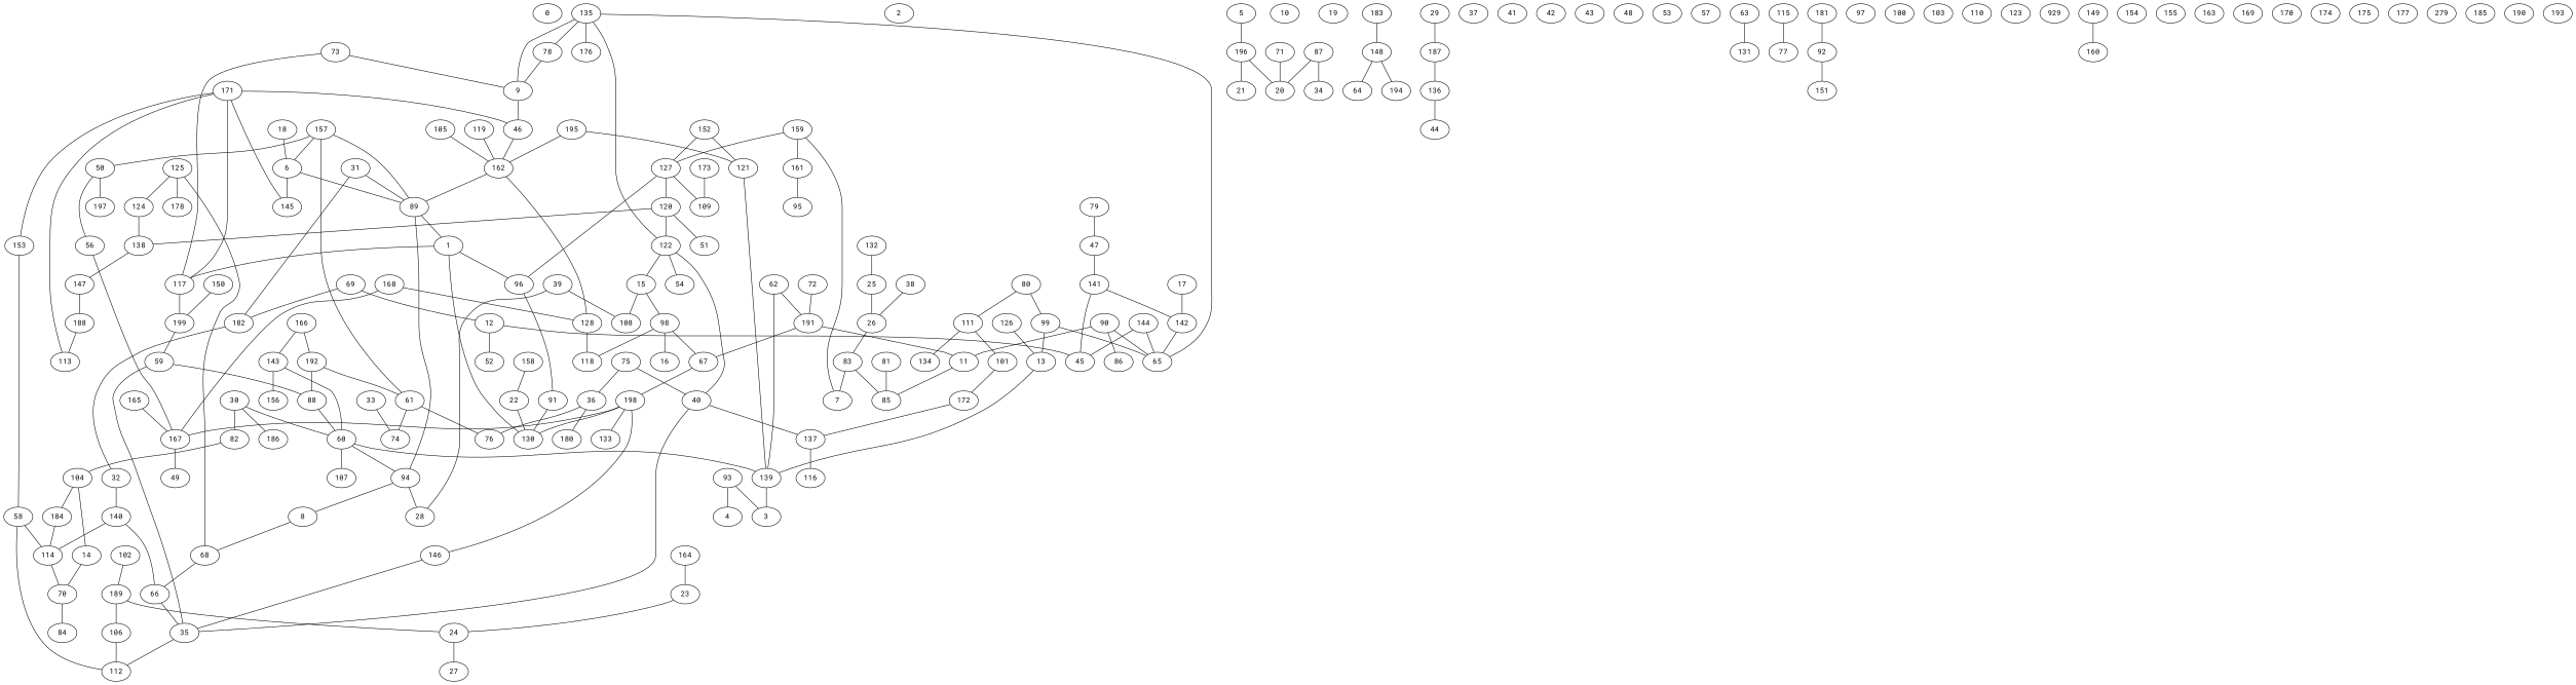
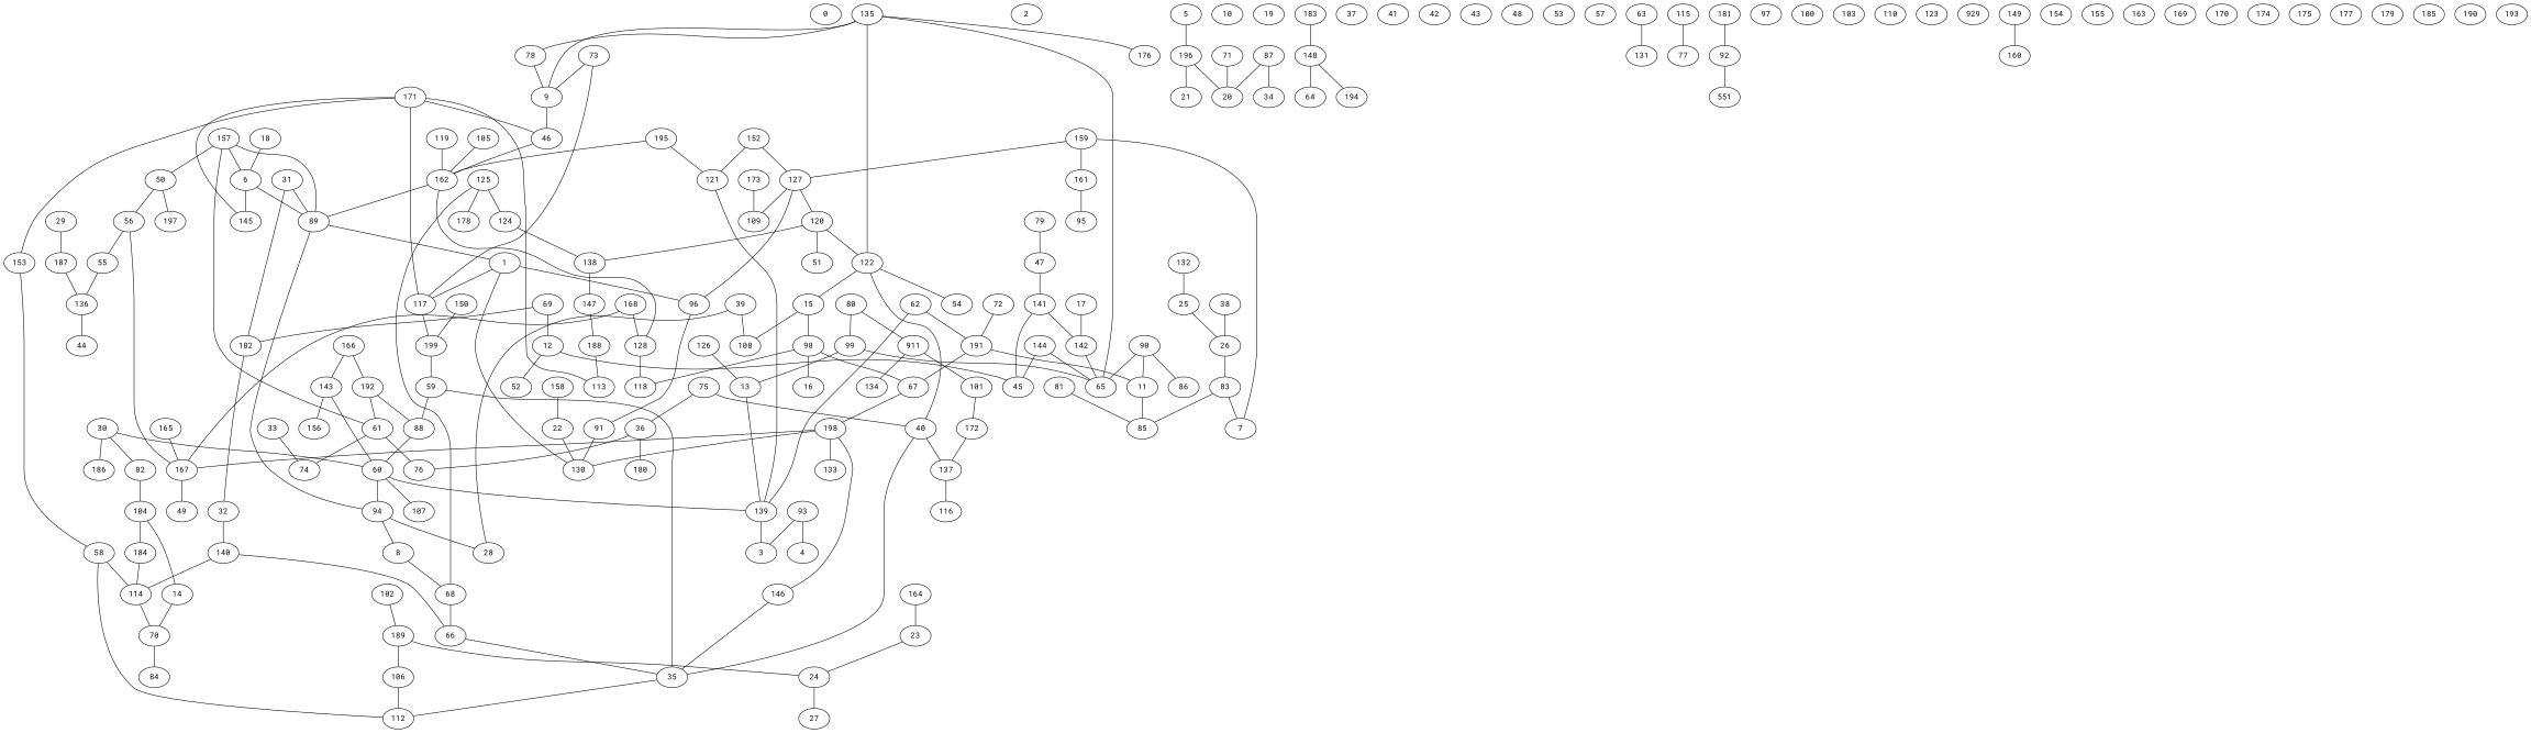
  graph {
    fontname="Roboto Mono"
    node [fontname="Roboto Mono"]
    edge [fontname="Roboto Mono"]
    n1 [label=0]
    n2 [label=1]
    n3 [label=96]
    n4 [label=117]
    n5 [label=91]
    n6 [label=199]
    n7 [label=2]
    n8 [label=3]
    n9 [label=4]
    n10 [label=5]
    n11 [label=196]
    n12 [label=20]
    n13 [label=21]
    n14 [label=6]
    n15 [label=89]
    n16 [label=145]
    n17 [label=94]
    n18 [label=157]
    n19 [label=7]
    n20 [label=8]
    n21 [label=68]
    n22 [label=66]
    n23 [label=9]
    n24 [label=46]
    n25 [label=162]
    n26 [label=10]
    n27 [label=11]
    n28 [label=85]
    n29 [label=12]
    n30 [label=45]
    n31 [label=52]
    n32 [label=13]
    n33 [label=139]
    n34 [label=14]
    n35 [label=70]
    n36 [label=84]
    n37 [label=15]
    n38 [label=98]
    n39 [label=108]
    n40 [label=16]
    n41 [label=67]
    n42 [label=118]
    n43 [label=17]
    n44 [label=142]
    n45 [label=65]
    n46 [label=18]
    n47 [label=19]
    n48 [label=22]
    n49 [label=130]
    n50 [label=23]
    n51 [label=24]
    n52 [label=27]
    n53 [label=25]
    n54 [label=26]
    n55 [label=83]
    n56 [label=148]
    n57 [label=64]
    n58 [label=194]
    n59 [label=28]
    n60 [label=29]
    n61 [label=187]
    n62 [label=136]
    n63 [label=30]
    n64 [label=60]
    n65 [label=82]
    n66 [label=186]
    n67 [label=107]
    n68 [label=104]
    n69 [label=31]
    n70 [label=182]
    n71 [label=32]
    n72 [label=140]
    n73 [label=114]
    n74 [label=33]
    n75 [label=74]
    n76 [label=34]
    n77 [label=35]
    n78 [label=59]
    n79 [label=112]
    n80 [label=88]
    n81 [label=36]
    n82 [label=76]
    n83 [label=180]
    n84 [label=37]
    n85 [label=38]
    n86 [label=39]
    n87 [label=40]
    n88 [label=137]
    n89 [label=116]
    n90 [label=41]
    n91 [label=42]
    n92 [label=43]
    n93 [label=44]
    n94 [label=128]
    n95 [label=47]
    n96 [label=141]
    n97 [label=48]
    n98 [label=49]
    n99 [label=50]
    n100 [label=56]
    n101 [label=197]
+   n102 [label=55]
    n103 [label=167]
    n104 [label=51]
    n105 [label=53]
    n106 [label=54]
    n107 [label=57]
    n108 [label=58]
    n109 [label=61]
    n110 [label=62]
    n111 [label=191]
    n112 [label=63]
    n113 [label=131]
    n114 [label=198]
    n115 [label=133]
    n116 [label=146]
    n117 [label=69]
    n118 [label=71]
    n119 [label=72]
    n120 [label=73]
    n121 [label=75]
    n122 [label=77]
    n123 [label=78]
    n124 [label=79]
    n125 [label=80]
    n126 [label=99]
-   n127 [label=111]
+   n127 [label=911]
    n128 [label=101]
    n129 [label=134]
    n130 [label=81]
    n131 [label=184]
    n132 [label=86]
    n133 [label=87]
    n134 [label=90]
    n135 [label=92]
-   n136 [label=151]
+   n136 [label=551]
    n137 [label=93]
    n138 [label=95]
    n139 [label=97]
    n140 [label=100]
    n141 [label=172]
    n142 [label=102]
    n143 [label=189]
    n144 [label=106]
    n145 [label=103]
    n146 [label=105]
    n147 [label=109]
    n148 [label=110]
    n149 [label=113]
    n150 [label=115]
    n151 [label=119]
    n152 [label=120]
    n153 [label=122]
    n154 [label=138]
    n155 [label=147]
    n156 [label=121]
    n157 [label=123]
    n158 [label=124]
    n159 [label=125]
    n160 [label=178]
    n161 [label=126]
    n162 [label=127]
    n163 [label=929]
    n164 [label=132]
    n165 [label=135]
    n166 [label=176]
    n167 [label=188]
    n168 [label=143]
    n169 [label=156]
    n170 [label=144]
    n171 [label=149]
    n172 [label=160]
    n173 [label=150]
    n174 [label=152]
    n175 [label=153]
    n176 [label=154]
    n177 [label=155]
    n178 [label=158]
    n179 [label=159]
    n180 [label=161]
    n181 [label=163]
    n182 [label=164]
    n183 [label=165]
    n184 [label=166]
    n185 [label=192]
    n186 [label=168]
    n187 [label=169]
    n188 [label=170]
    n189 [label=171]
    n190 [label=173]
    n191 [label=174]
    n192 [label=175]
    n193 [label=177]
-   n194 [label=279]
+   n194 [label=179]
    n195 [label=181]
    n196 [label=183]
    n197 [label=185]
    n198 [label=190]
    n199 [label=193]
    n200 [label=195]
    n2 -- n3
    n2 -- n4
    n3 -- n5
    n4 -- n6
    n5 -- n49
    n6 -- n78
    n10 -- n11
    n11 -- n12
    n11 -- n13
    n14 -- n15
    n14 -- n16
    n15 -- n2
    n15 -- n17
    n15 -- n18
    n17 -- n20
    n17 -- n59
    n18 -- n14
    n18 -- n99
    n18 -- n109
    n20 -- n21
    n21 -- n22
    n22 -- n77
    n23 -- n24
    n24 -- n25
    n25 -- n15
    n25 -- n94
    n27 -- n28
    n29 -- n30
    n29 -- n31
    n32 -- n33
    n33 -- n8
    n34 -- n35
    n35 -- n36
    n37 -- n38
    n37 -- n39
    n38 -- n40
    n38 -- n41
    n38 -- n42
    n41 -- n114
    n43 -- n44
    n44 -- n45
    n46 -- n14
    n48 -- n49
    n49 -- n2
    n50 -- n51
    n51 -- n52
    n53 -- n54
    n54 -- n55
    n55 -- n19
    n55 -- n28
    n56 -- n57
    n56 -- n58
    n60 -- n61
    n61 -- n62
    n62 -- n93
    n63 -- n64
    n63 -- n65
    n63 -- n66
    n64 -- n17
    n64 -- n33
    n64 -- n67
    n65 -- n68
    n68 -- n34
    n68 -- n131
    n69 -- n15
    n69 -- n70
    n70 -- n71
    n71 -- n72
    n72 -- n22
    n72 -- n73
    n73 -- n35
    n74 -- n75
    n77 -- n78
    n77 -- n79
    n78 -- n80
    n80 -- n64
    n81 -- n82
    n81 -- n83
    n85 -- n54
    n86 -- n39
    n86 -- n59
    n87 -- n77
    n87 -- n88
    n88 -- n89
    n94 -- n42
    n95 -- n96
    n96 -- n30
    n96 -- n44
    n99 -- n100
    n99 -- n101
+   n100 -- n102
    n100 -- n103
+   n102 -- n62
    n103 -- n98
    n108 -- n73
    n108 -- n79
    n109 -- n75
    n109 -- n82
    n110 -- n33
    n110 -- n111
    n111 -- n27
    n111 -- n41
    n112 -- n113
    n114 -- n49
    n114 -- n103
    n114 -- n115
    n114 -- n116
    n116 -- n77
    n117 -- n29
    n117 -- n70
    n118 -- n12
    n119 -- n111
    n120 -- n4
    n120 -- n23
    n121 -- n81
    n121 -- n87
    n123 -- n23
    n124 -- n95
    n125 -- n126
    n125 -- n127
    n126 -- n32
    n126 -- n45
    n127 -- n128
    n127 -- n129
    n128 -- n141
    n130 -- n28
    n131 -- n73
    n133 -- n12
    n133 -- n76
    n134 -- n27
    n134 -- n45
    n134 -- n132
    n135 -- n136
    n137 -- n8
    n137 -- n9
    n141 -- n88
    n142 -- n143
    n143 -- n51
    n143 -- n144
    n144 -- n79
    n146 -- n25
    n150 -- n122
    n151 -- n25
    n152 -- n104
    n152 -- n153
    n152 -- n154
    n153 -- n37
    n153 -- n87
    n153 -- n106
    n154 -- n155
    n155 -- n167
    n156 -- n33
    n158 -- n154
    n159 -- n21
    n159 -- n158
    n159 -- n160
    n161 -- n32
    n162 -- n3
    n162 -- n147
    n162 -- n152
    n164 -- n53
    n165 -- n23
    n165 -- n45
    n165 -- n123
    n165 -- n153
    n165 -- n166
    n167 -- n149
    n168 -- n64
    n168 -- n169
    n170 -- n30
    n170 -- n45
    n171 -- n172
    n173 -- n6
    n174 -- n156
    n174 -- n162
    n175 -- n108
    n178 -- n48
    n179 -- n19
    n179 -- n162
    n179 -- n180
    n180 -- n138
    n182 -- n50
    n183 -- n103
    n184 -- n168
    n184 -- n185
    n185 -- n80
    n185 -- n109
    n186 -- n94
    n186 -- n103
    n189 -- n4
    n189 -- n16
    n189 -- n24
    n189 -- n149
    n189 -- n175
    n190 -- n147
    n195 -- n135
    n196 -- n56
    n200 -- n25
    n200 -- n156
  }
